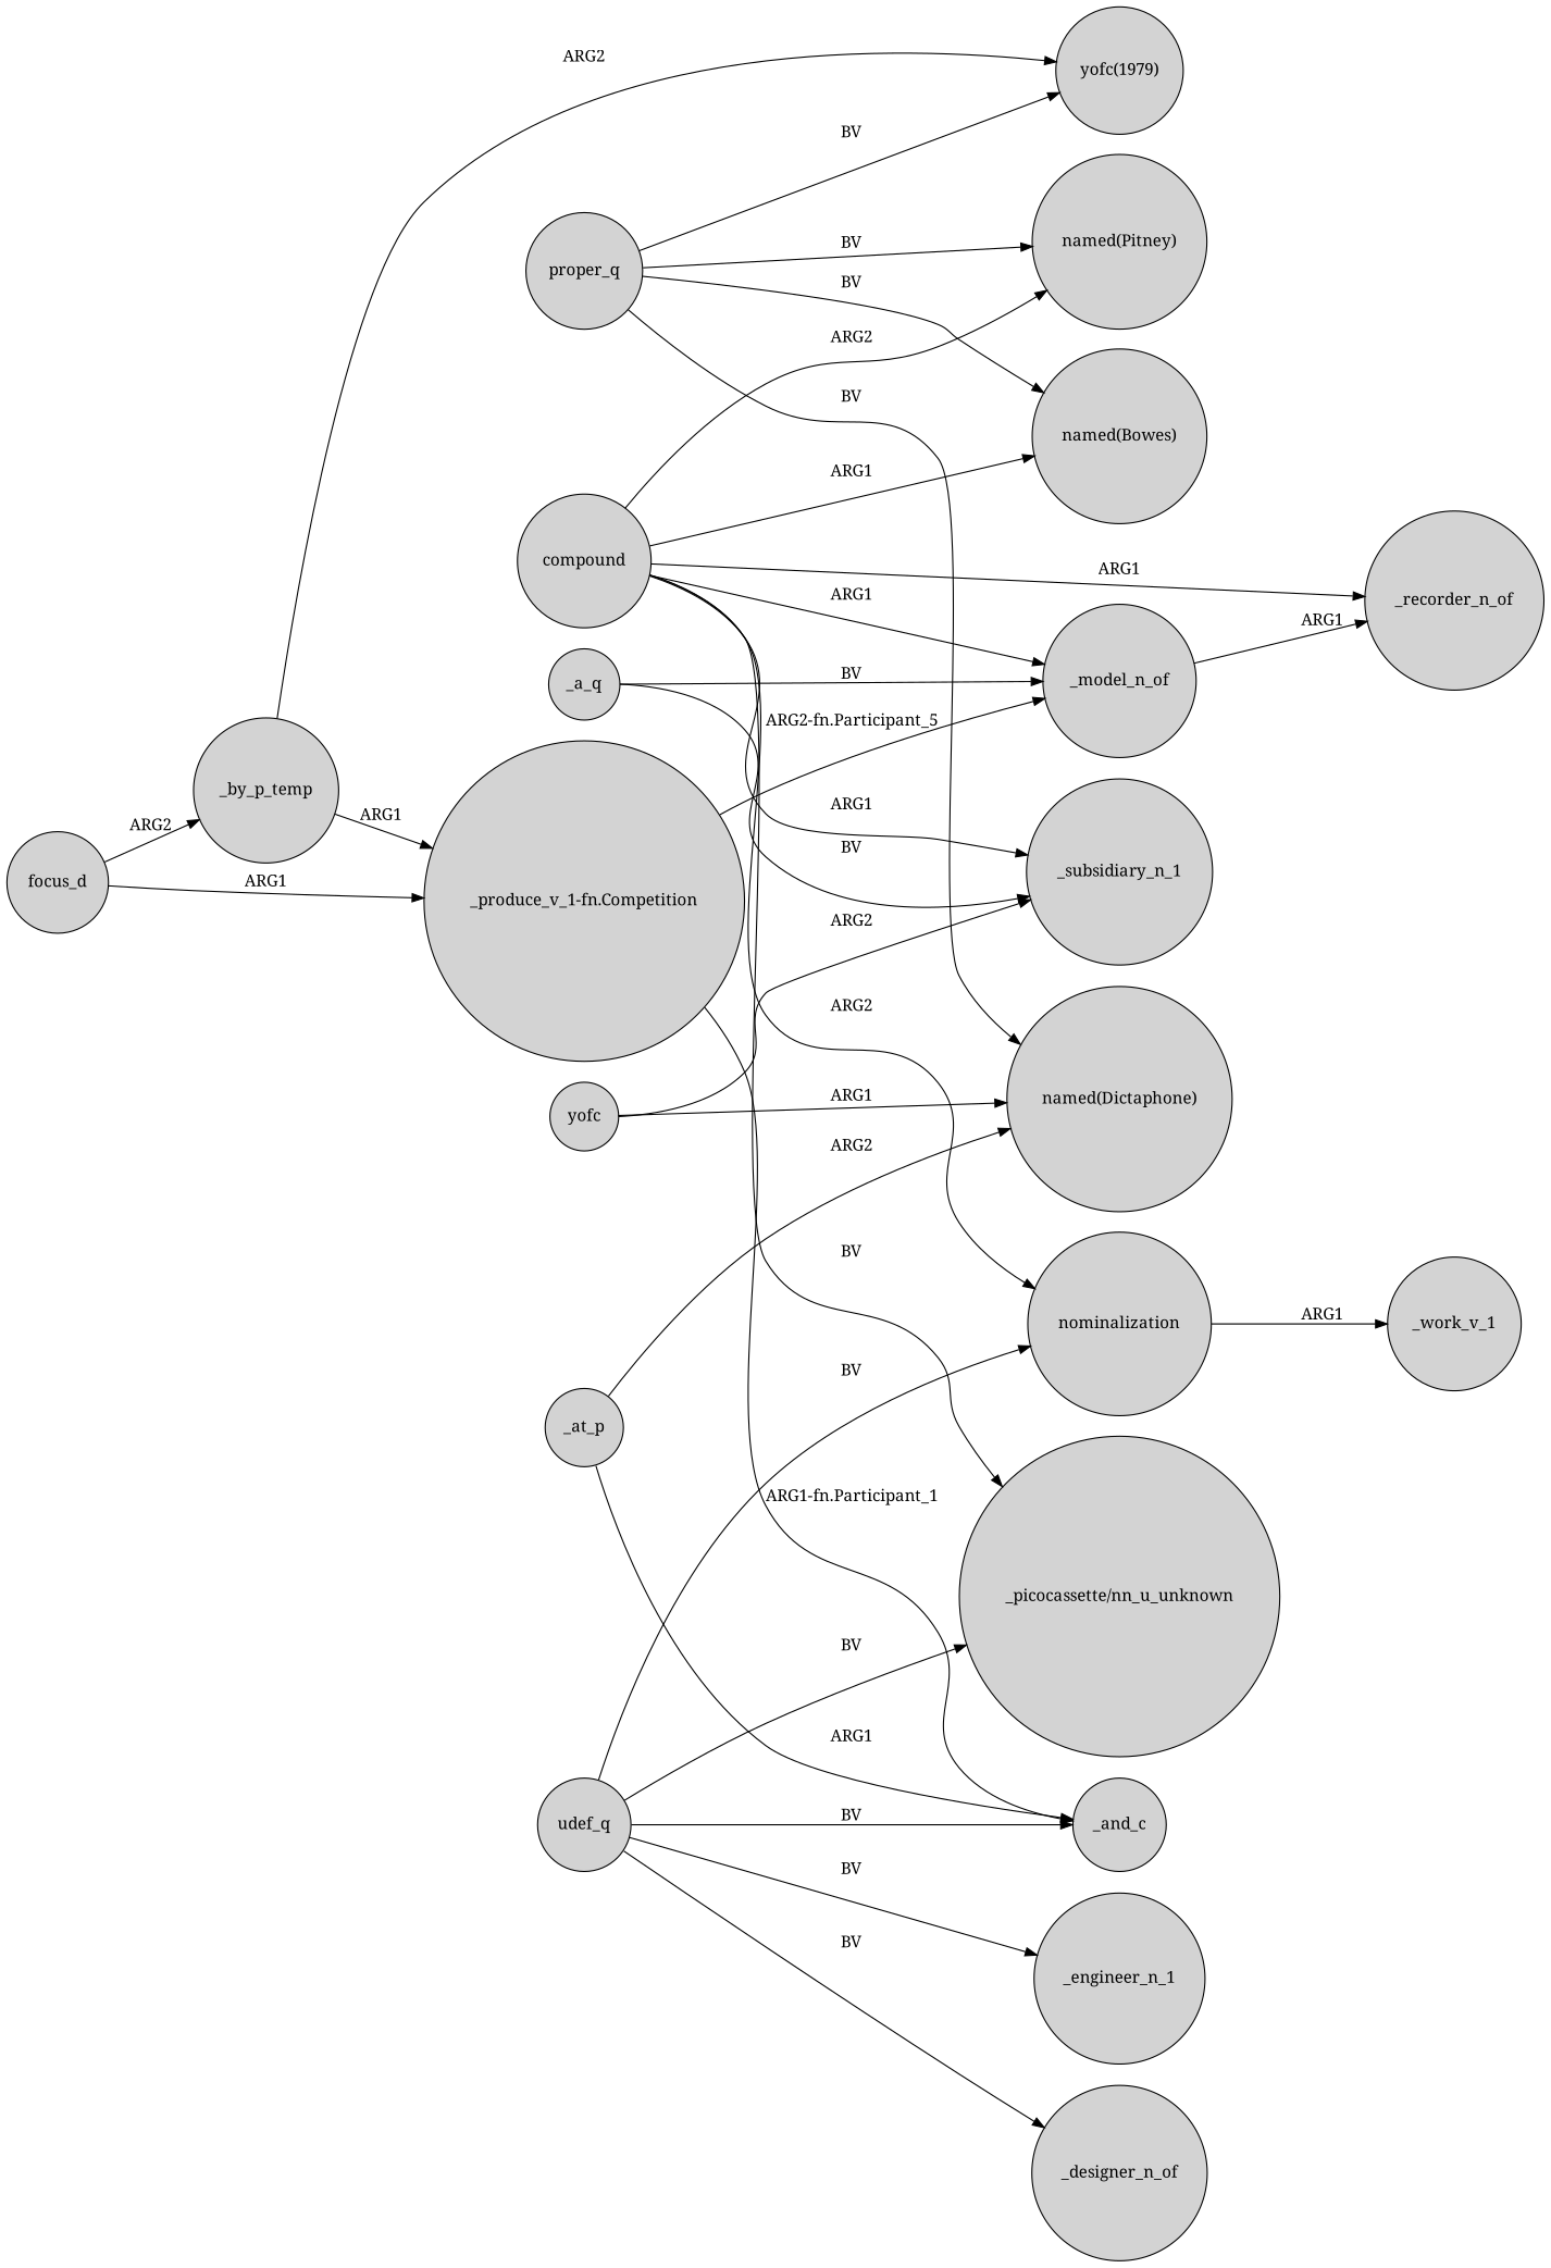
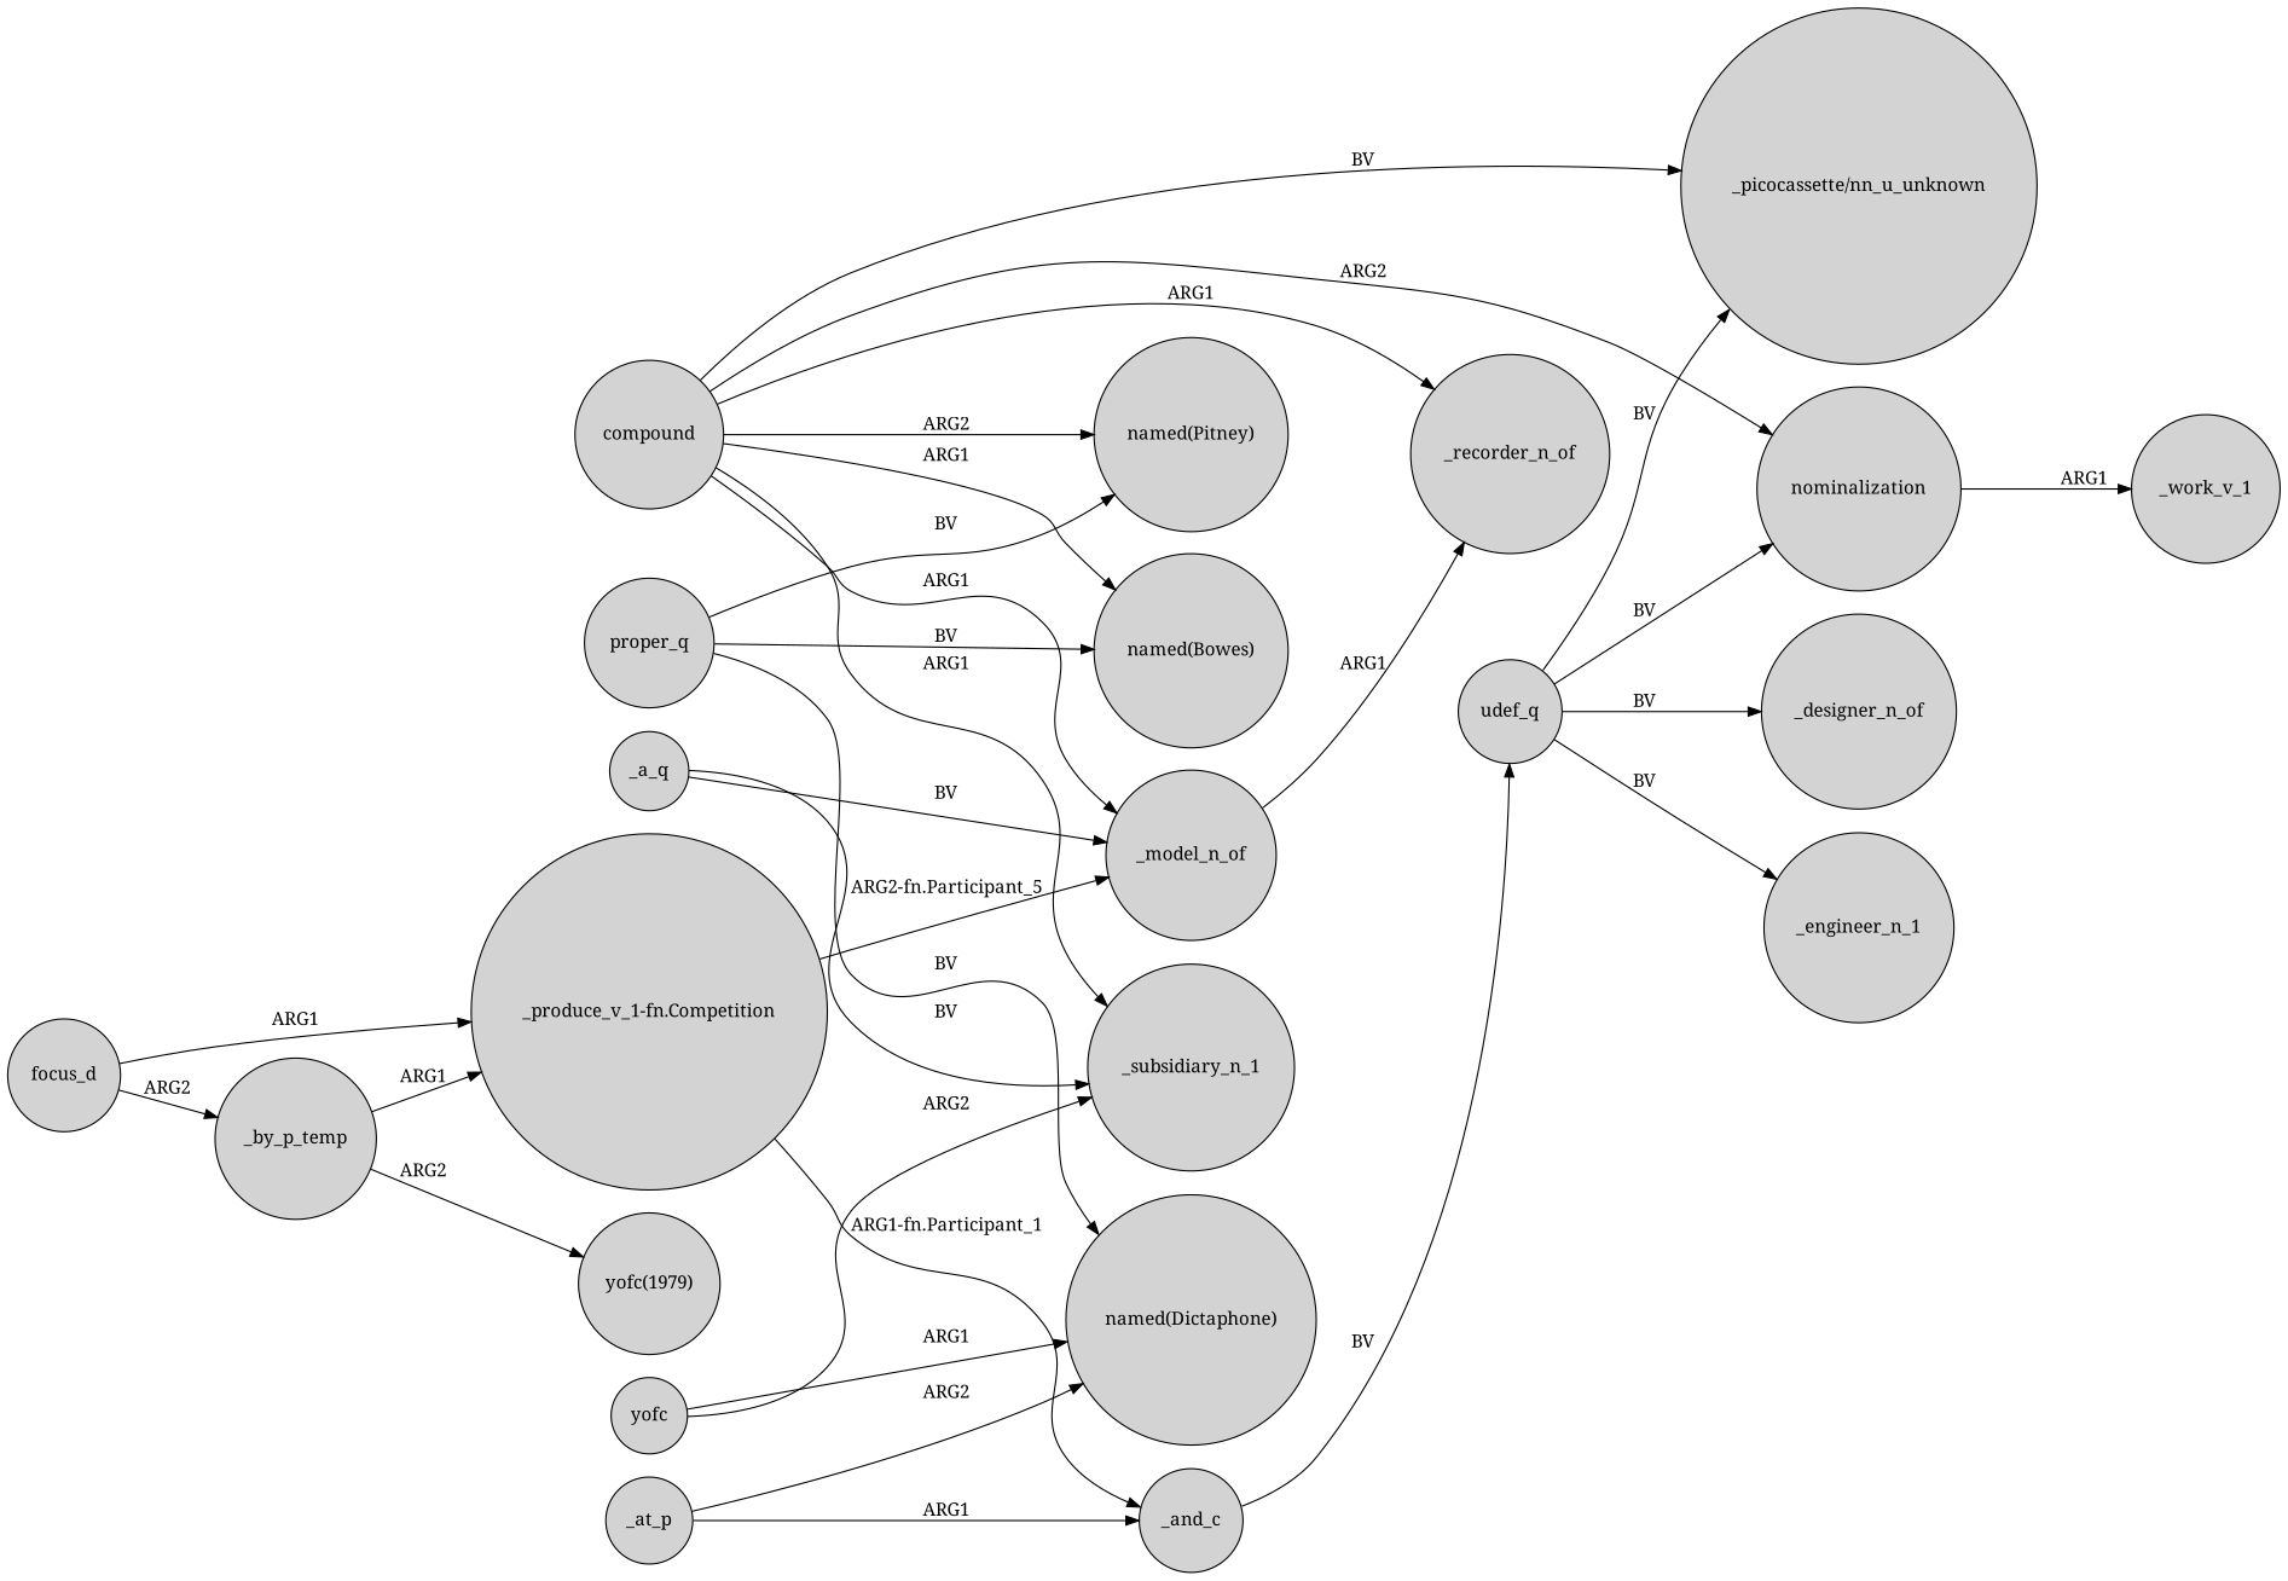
  digraph {
    fontname="Noto Serif"
    rankdir=LR
    node [fontname="Noto Serif" shape=circle style=filled]
    edge [fontname="Noto Serif"]
    proper_q
    "yofc(1979)"
    "named(Pitney)"
    "named(Dictaphone)"
    "named(Bowes)"
    _a_q
    _subsidiary_n_1
    _model_n_of
    _recorder_n_of
    focus_d
    "_produce_v_1-fn.Competition"
    _by_p_temp
    _and_c
    compound
    nominalization
    "_picocassette/nn_u_unknown"
    _work_v_1
    udef_q
    _designer_n_of
    _engineer_n_1
    n21 [label=yofc]
    _at_p
-   proper_q -> "yofc(1979)" [label=BV]
    proper_q -> "named(Pitney)" [label=BV]
    proper_q -> "named(Dictaphone)" [label=BV]
    proper_q -> "named(Bowes)" [label=BV]
    _a_q -> _subsidiary_n_1 [label=BV]
    _a_q -> _model_n_of [label=BV]
    _model_n_of -> _recorder_n_of [label=ARG1]
    focus_d -> "_produce_v_1-fn.Competition" [label=ARG1]
    focus_d -> _by_p_temp [label=ARG2]
    "_produce_v_1-fn.Competition" -> _model_n_of [label="ARG2-fn.Participant_5"]
    "_produce_v_1-fn.Competition" -> _and_c [label="ARG1-fn.Participant_1"]
    _by_p_temp -> "yofc(1979)" [label=ARG2]
    _by_p_temp -> "_produce_v_1-fn.Competition" [label=ARG1]
    compound -> "named(Pitney)" [label=ARG2]
    compound -> "named(Bowes)" [label=ARG1]
    compound -> _subsidiary_n_1 [label=ARG1]
    compound -> _model_n_of [label=ARG1]
    compound -> _recorder_n_of [label=ARG1]
    compound -> nominalization [label=ARG2]
    compound -> "_picocassette/nn_u_unknown" [label=BV]
    nominalization -> _work_v_1 [label=ARG1]
-   udef_q -> _and_c [label=BV]
+   _and_c -> udef_q [label=BV]
    udef_q -> nominalization [label=BV]
    udef_q -> "_picocassette/nn_u_unknown" [label=BV]
    udef_q -> _designer_n_of [label=BV]
    udef_q -> _engineer_n_1 [label=BV]
    n21 -> "named(Dictaphone)" [label=ARG1]
    n21 -> _subsidiary_n_1 [label=ARG2]
    _at_p -> "named(Dictaphone)" [label=ARG2]
    _at_p -> _and_c [label=ARG1]
  }
